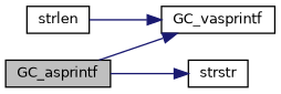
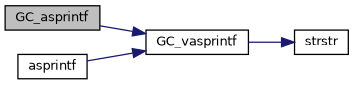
  digraph {
    rankdir=LR
    node [color=black fillcolor=white fontname=Helvetica fontsize=10 shape=record style=filled]
    edge [color=midnightblue fontname=Helvetica fontsize=10 labelfontname=Helvetica labelfontsize=10 style=solid]
    n1 [fillcolor=grey75 fontcolor=black height=0.2 label=GC_asprintf width=0.4]
    n2 [height=0.2 label=GC_vasprintf width=0.4]
    n3 [height=0.2 label=strstr width=0.4]
-   n4 [height=0.2 label=strlen width=0.4]
+   n4 [height=0.2 label=asprintf width=0.4]
    n1 -> n2
-   n1 -> n3
+   n2 -> n3
    n4 -> n2
  }
